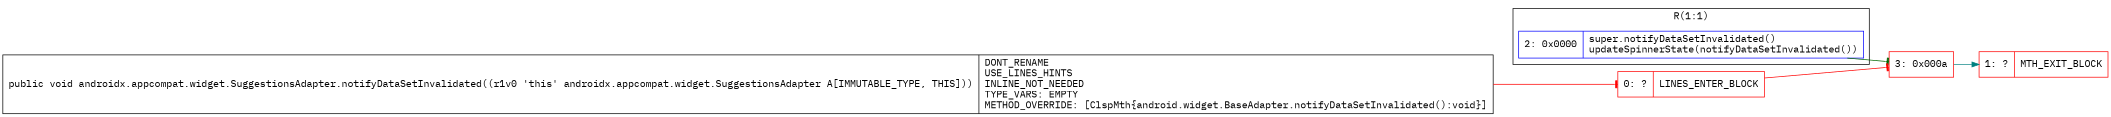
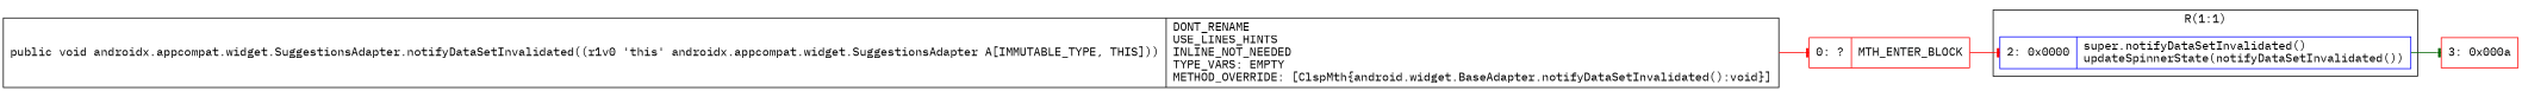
  digraph {
    fontname="IBM Plex Mono"
    rankdir=LR
    node [color=red fontname="IBM Plex Mono" shape=record]
    edge [arrowhead=tee color=red fontname="IBM Plex Mono"]
    n1 [color=blue label="{2\:\ 0x0000|super.notifyDataSetInvalidated()\lupdateSpinnerState(notifyDataSetInvalidated())\l}"]
    n2 [label="{3\:\ 0x000a}"]
-   n3 [label="{1\:\ ?|MTH_EXIT_BLOCK\l}"]
-   n4 [label="{0\:\ ?|LINES_ENTER_BLOCK\l}"]
+   n4 [label="{0\:\ ?|MTH_ENTER_BLOCK\l}"]
    n5 [label="{public void androidx.appcompat.widget.SuggestionsAdapter.notifyDataSetInvalidated((r1v0 'this' androidx.appcompat.widget.SuggestionsAdapter A[IMMUTABLE_TYPE, THIS]))  | DONT_RENAME\lUSE_LINES_HINTS\lINLINE_NOT_NEEDED\lTYPE_VARS: EMPTY\lMETHOD_OVERRIDE: [ClspMth\{android.widget.BaseAdapter.notifyDataSetInvalidated():void\}]\l}" color=""]
    subgraph cluster_1 {
      label="R(1:1)"
      n1
    }
    n1 -> n2 [color=darkgreen]
-   n2 -> n3 [arrowhead=normal color=teal]
-   n4 -> n2
+   n4 -> n1
    n5 -> n4
  }
